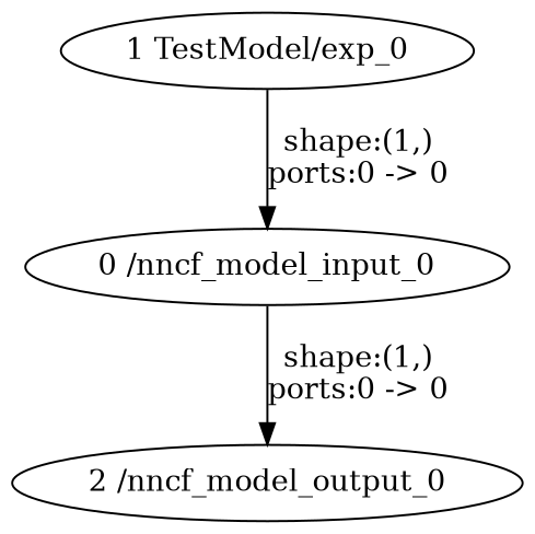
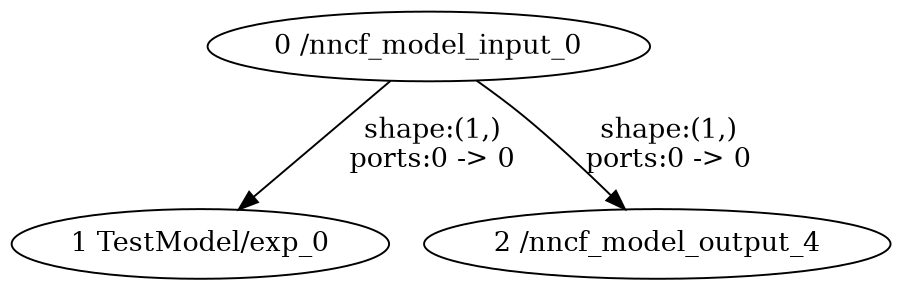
  strict digraph {
    edge [style=solid]
    "0 /nncf_model_input_0" [type=nncf_model_input]
    "1 TestModel/exp_0" [type=exp]
-   "2 /nncf_model_output_0" [type=nncf_model_output]
-   "1 TestModel/exp_0" -> "0 /nncf_model_input_0" [label="shape:(1,)\nports:0 -> 0"]
+   "2 /nncf_model_output_0" [type=nncf_model_output label="2 /nncf_model_output_4"]
+   "0 /nncf_model_input_0" -> "1 TestModel/exp_0" [label="shape:(1,)\nports:0 -> 0"]
    "0 /nncf_model_input_0" -> "2 /nncf_model_output_0" [label="shape:(1,)\nports:0 -> 0"]
  }
